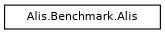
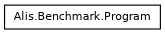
  digraph {
    rankdir=LR
-   n1 [color=black fillcolor=white fontname=Helvetica fontsize=10 height=0.2 label="Alis.Benchmark.Alis" shape=record style=filled width=0.4]
+   n1 [color=black fillcolor=white fontname=Helvetica fontsize=10 height=0.2 label="Alis.Benchmark.Program" shape=record style=filled width=0.4]
  }
